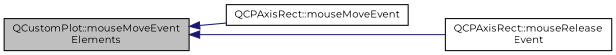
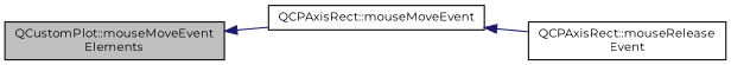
  digraph {
    fontname=Montserrat
    rankdir=LR
    node [color=black fillcolor=white fontname=Montserrat fontsize=10 shape=record style=filled]
    edge [color=midnightblue dir=back fontname=Montserrat fontsize=10 labelfontname=Helvetica labelfontsize=10 style=solid]
    n1 [fillcolor=grey75 fontcolor=black height=0.2 label="QCustomPlot::mouseMoveEvent\lElements" width=0.4]
    n2 [height=0.2 label="QCPAxisRect::mouseMoveEvent" width=0.4]
    n3 [height=0.2 label="QCPAxisRect::mouseRelease\lEvent" width=0.4]
    n1 -> n2
-   n1 -> n3
+   n2 -> n3
  }
